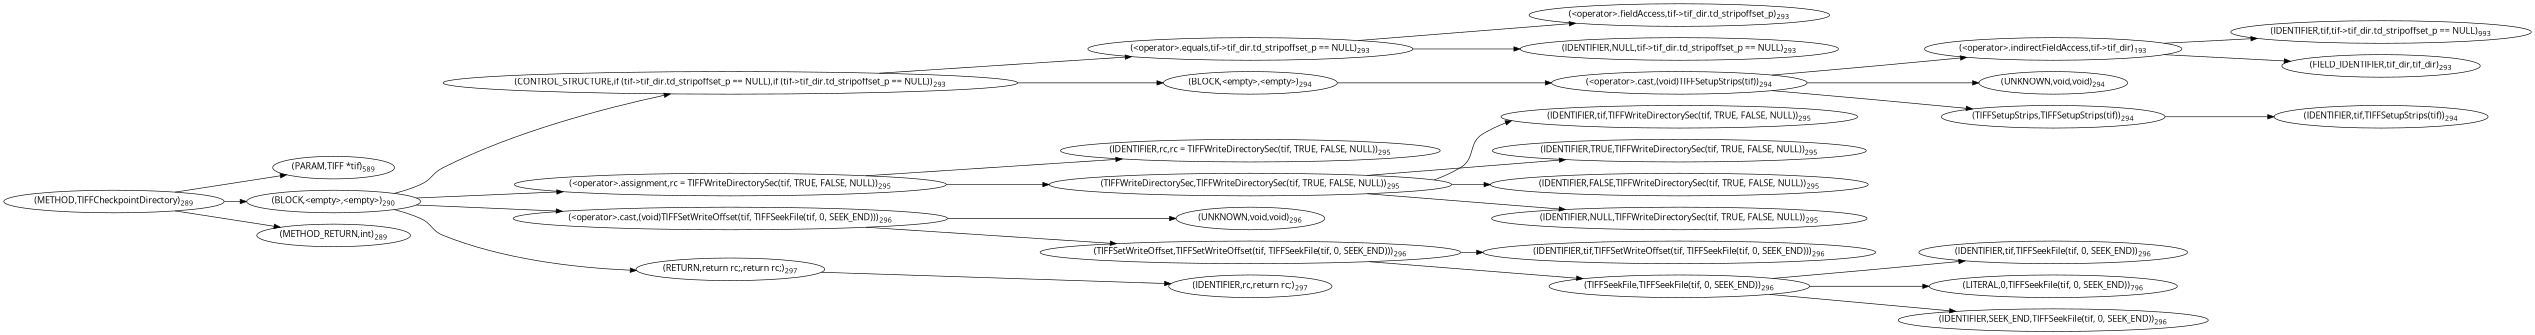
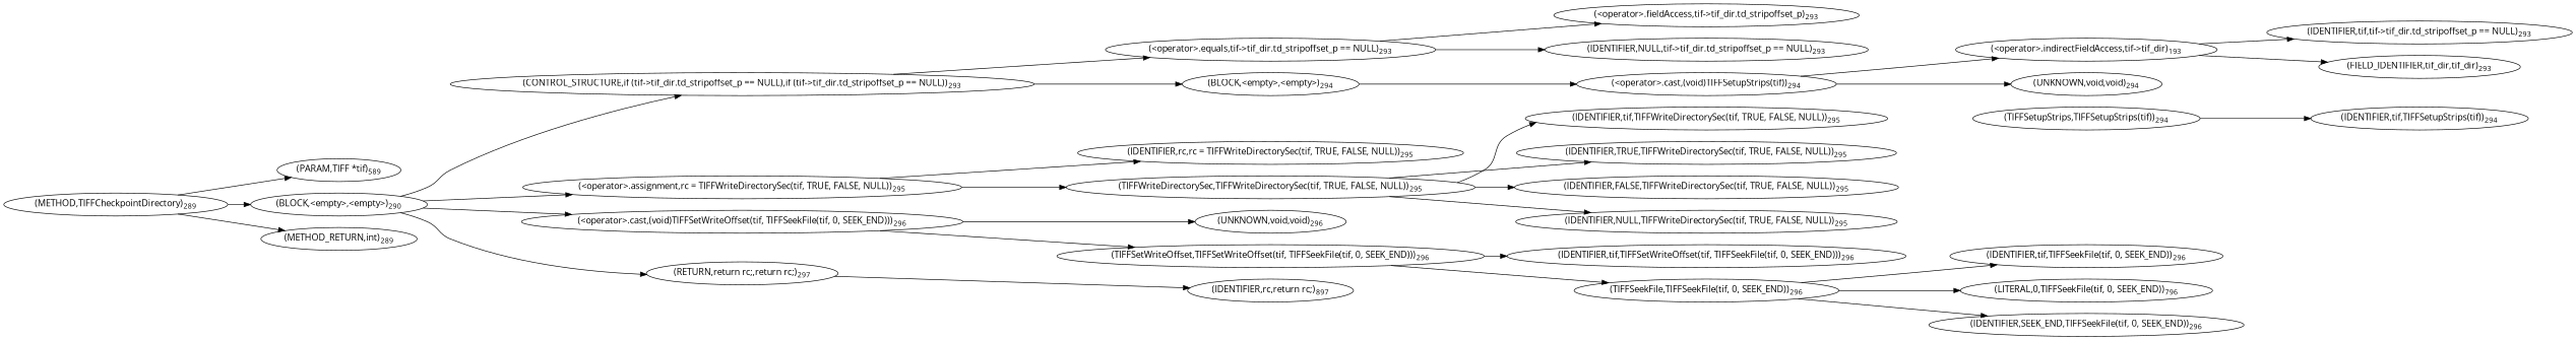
  digraph {
    fontname="Open Sans"
    rankdir=LR
    node [fontname="Open Sans"]
    edge [fontname="Open Sans"]
    n1 [label=<(METHOD,TIFFCheckpointDirectory)<SUB>289</SUB>>]
    n2 [label=<(PARAM,TIFF *tif)<SUB>589</SUB>>]
    n3 [label=<(BLOCK,&lt;empty&gt;,&lt;empty&gt;)<SUB>290</SUB>>]
    n4 [label=<(METHOD_RETURN,int)<SUB>289</SUB>>]
    n5 [label=<(CONTROL_STRUCTURE,if (tif-&gt;tif_dir.td_stripoffset_p == NULL),if (tif-&gt;tif_dir.td_stripoffset_p == NULL))<SUB>293</SUB>>]
    n6 [label=<(&lt;operator&gt;.assignment,rc = TIFFWriteDirectorySec(tif, TRUE, FALSE, NULL))<SUB>295</SUB>>]
    n7 [label=<(&lt;operator&gt;.cast,(void)TIFFSetWriteOffset(tif, TIFFSeekFile(tif, 0, SEEK_END)))<SUB>296</SUB>>]
    n8 [label=<(RETURN,return rc;,return rc;)<SUB>297</SUB>>]
    n9 [label=<(&lt;operator&gt;.equals,tif-&gt;tif_dir.td_stripoffset_p == NULL)<SUB>293</SUB>>]
    n10 [label=<(BLOCK,&lt;empty&gt;,&lt;empty&gt;)<SUB>294</SUB>>]
    n11 [label=<(IDENTIFIER,rc,rc = TIFFWriteDirectorySec(tif, TRUE, FALSE, NULL))<SUB>295</SUB>>]
    n12 [label=<(TIFFWriteDirectorySec,TIFFWriteDirectorySec(tif, TRUE, FALSE, NULL))<SUB>295</SUB>>]
    n13 [label=<(UNKNOWN,void,void)<SUB>296</SUB>>]
    n14 [label=<(TIFFSetWriteOffset,TIFFSetWriteOffset(tif, TIFFSeekFile(tif, 0, SEEK_END)))<SUB>296</SUB>>]
-   n15 [label=<(IDENTIFIER,rc,return rc;)<SUB>297</SUB>>]
+   n15 [label=<(IDENTIFIER,rc,return rc;)<SUB>897</SUB>>]
    n16 [label=<(&lt;operator&gt;.fieldAccess,tif-&gt;tif_dir.td_stripoffset_p)<SUB>293</SUB>>]
    n17 [label=<(IDENTIFIER,NULL,tif-&gt;tif_dir.td_stripoffset_p == NULL)<SUB>293</SUB>>]
    n18 [label=<(&lt;operator&gt;.cast,(void)TIFFSetupStrips(tif))<SUB>294</SUB>>]
    n19 [label=<(&lt;operator&gt;.indirectFieldAccess,tif-&gt;tif_dir)<SUB>193</SUB>>]
-   n20 [label=<(IDENTIFIER,tif,tif-&gt;tif_dir.td_stripoffset_p == NULL)<SUB>993</SUB>>]
+   n20 [label=<(IDENTIFIER,tif,tif-&gt;tif_dir.td_stripoffset_p == NULL)<SUB>293</SUB>>]
    n21 [label=<(FIELD_IDENTIFIER,tif_dir,tif_dir)<SUB>293</SUB>>]
    n22 [label=<(UNKNOWN,void,void)<SUB>294</SUB>>]
    n23 [label=<(TIFFSetupStrips,TIFFSetupStrips(tif))<SUB>294</SUB>>]
    n24 [label=<(IDENTIFIER,tif,TIFFSetupStrips(tif))<SUB>294</SUB>>]
    n25 [label=<(IDENTIFIER,tif,TIFFWriteDirectorySec(tif, TRUE, FALSE, NULL))<SUB>295</SUB>>]
    n26 [label=<(IDENTIFIER,TRUE,TIFFWriteDirectorySec(tif, TRUE, FALSE, NULL))<SUB>295</SUB>>]
    n27 [label=<(IDENTIFIER,FALSE,TIFFWriteDirectorySec(tif, TRUE, FALSE, NULL))<SUB>295</SUB>>]
    n28 [label=<(IDENTIFIER,NULL,TIFFWriteDirectorySec(tif, TRUE, FALSE, NULL))<SUB>295</SUB>>]
    n29 [label=<(IDENTIFIER,tif,TIFFSetWriteOffset(tif, TIFFSeekFile(tif, 0, SEEK_END)))<SUB>296</SUB>>]
    n30 [label=<(TIFFSeekFile,TIFFSeekFile(tif, 0, SEEK_END))<SUB>296</SUB>>]
    n31 [label=<(IDENTIFIER,tif,TIFFSeekFile(tif, 0, SEEK_END))<SUB>296</SUB>>]
    n32 [label=<(LITERAL,0,TIFFSeekFile(tif, 0, SEEK_END))<SUB>796</SUB>>]
    n33 [label=<(IDENTIFIER,SEEK_END,TIFFSeekFile(tif, 0, SEEK_END))<SUB>296</SUB>>]
    n1 -> n2
    n1 -> n3
    n1 -> n4
    n3 -> n5
    n3 -> n6
    n3 -> n7
    n3 -> n8
    n5 -> n9
    n5 -> n10
    n6 -> n11
    n6 -> n12
    n7 -> n13
    n7 -> n14
    n8 -> n15
    n9 -> n16
    n9 -> n17
    n10 -> n18
    n12 -> n25
    n12 -> n26
    n12 -> n27
    n12 -> n28
    n14 -> n29
    n14 -> n30
    n18 -> n19
    n18 -> n22
-   n18 -> n23
    n19 -> n20
    n19 -> n21
    n23 -> n24
    n30 -> n31
    n30 -> n32
    n30 -> n33
  }
